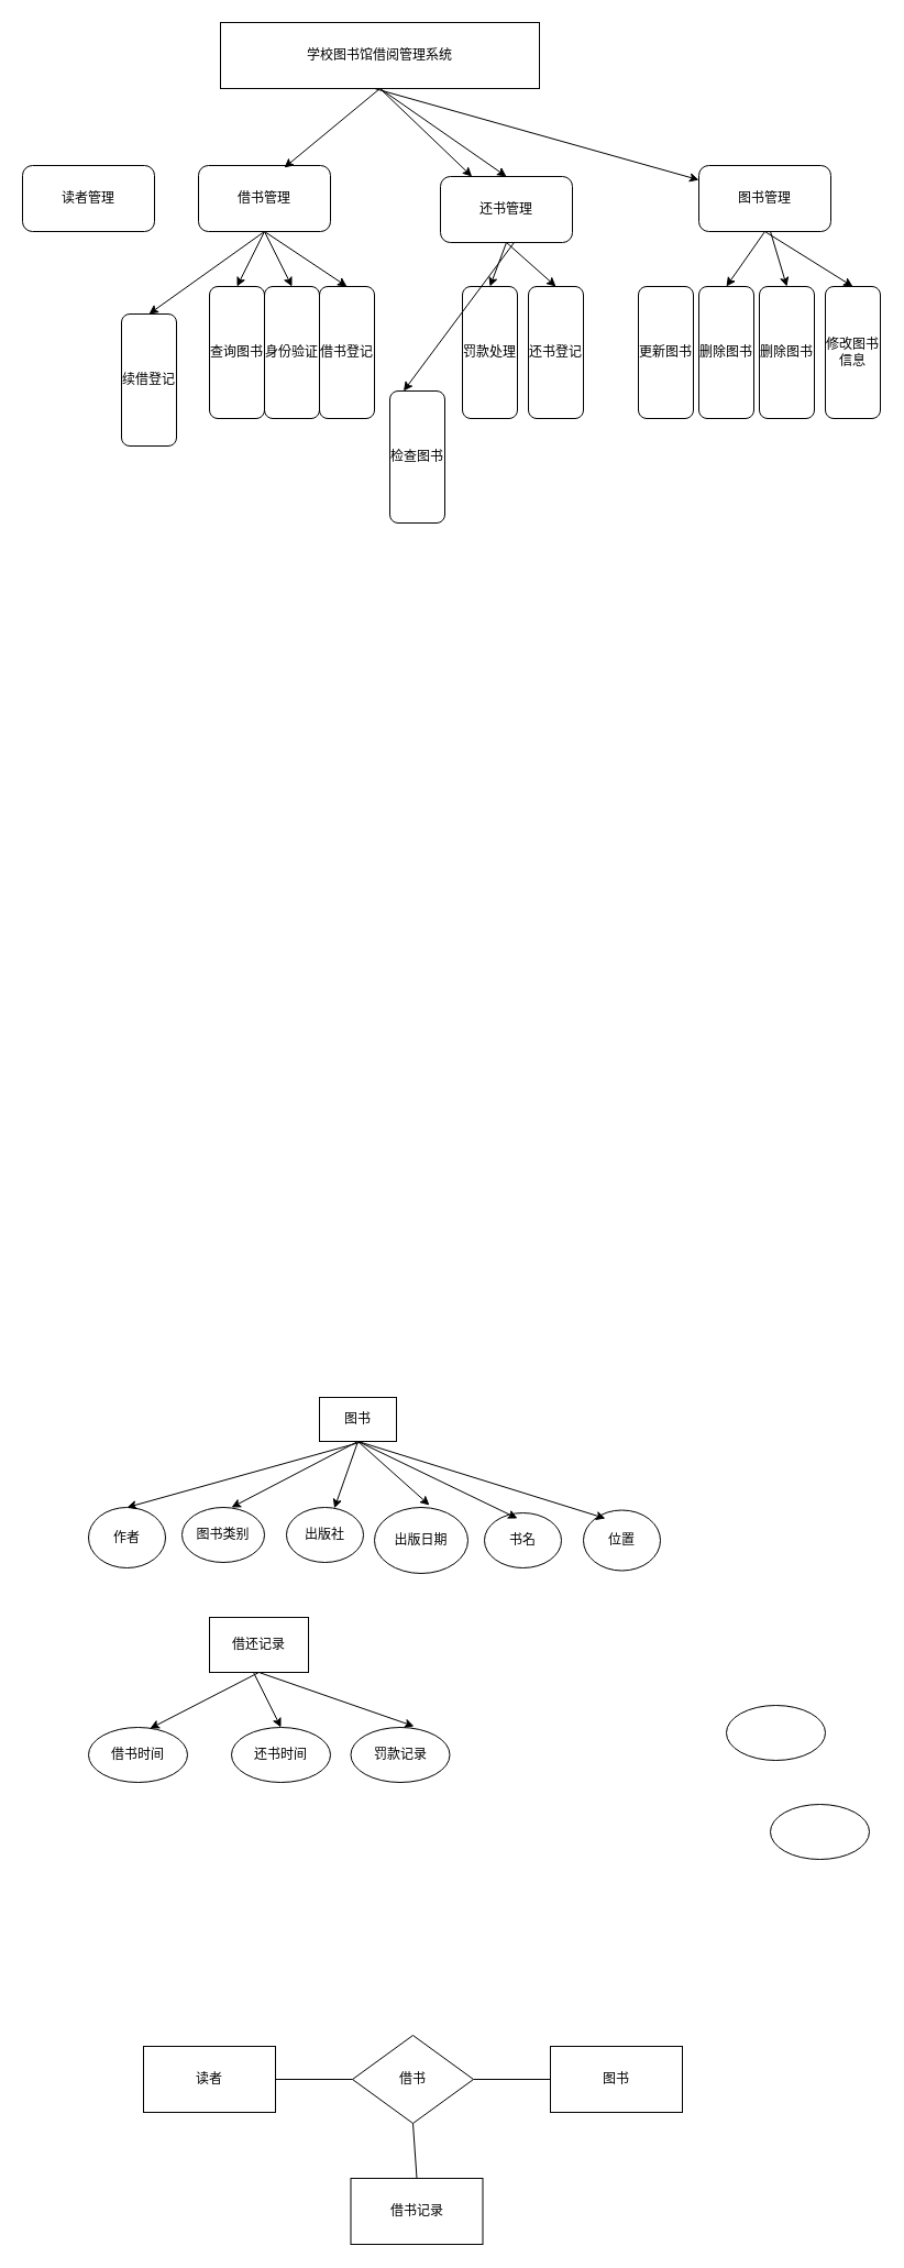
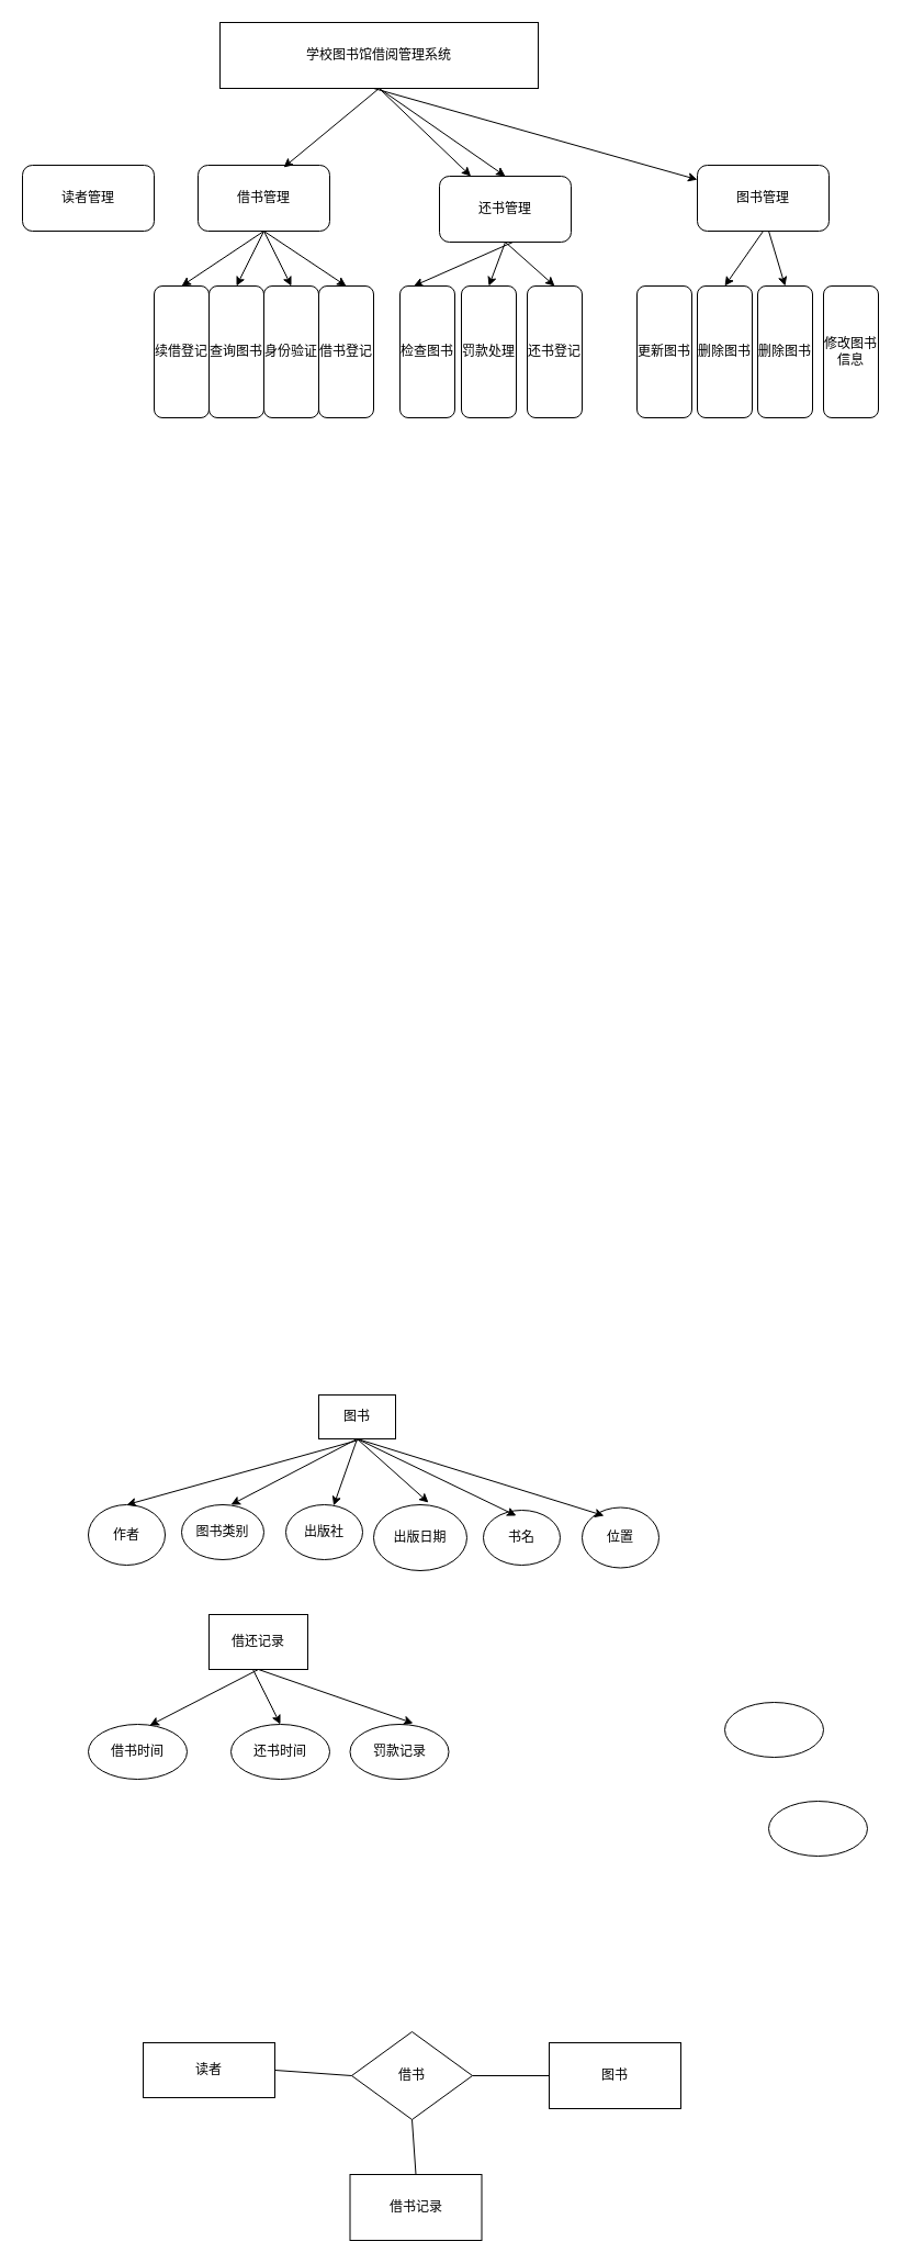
  <mxCell id="0" />
  <mxCell id="1" parent="0" />
  <mxCell id="2" value="学校图书馆借阅管理系统" style="rounded=0;whiteSpace=wrap;html=1;strokeColor=#000000;" parent="1" vertex="1"><mxGeometry x="200" y="20" width="290" height="60" as="geometry" /></mxCell>
  <mxCell id="3" value="读者管理" style="rounded=1;whiteSpace=wrap;html=1;strokeColor=#000000;" parent="1" vertex="1"><mxGeometry x="20" y="150" width="120" height="60" as="geometry" /></mxCell>
  <mxCell id="4" value="图书管理" style="rounded=1;whiteSpace=wrap;html=1;strokeColor=#000000;" parent="1" vertex="1"><mxGeometry x="635" y="150" width="120" height="60" as="geometry" /></mxCell>
  <mxCell id="5" value="" style="endArrow=classic;html=1;exitX=0.5;exitY=1;exitDx=0;exitDy=0;" parent="1" source="2" target="9" edge="1"><mxGeometry width="50" height="50" relative="1" as="geometry"><mxPoint x="310" y="90" as="sourcePoint" /><mxPoint x="240" y="200" as="targetPoint" /></mxGeometry></mxCell>
  <mxCell id="6" value="" style="endArrow=classic;html=1;exitX=0.5;exitY=1;exitDx=0;exitDy=0;" parent="1" source="2" edge="1"><mxGeometry width="50" height="50" relative="1" as="geometry"><mxPoint x="340" y="90" as="sourcePoint" /><mxPoint x="460" y="160" as="targetPoint" /></mxGeometry></mxCell>
  <mxCell id="7" value="" style="endArrow=classic;html=1;" parent="1" target="4" edge="1"><mxGeometry width="50" height="50" relative="1" as="geometry"><mxPoint x="340" y="80" as="sourcePoint" /><mxPoint x="390" y="180" as="targetPoint" /></mxGeometry></mxCell>
  <mxCell id="8" value="借书管理" style="rounded=1;whiteSpace=wrap;html=1;strokeColor=#000000;" parent="1" vertex="1"><mxGeometry x="180" y="150" width="120" height="60" as="geometry" /></mxCell>
  <mxCell id="9" value="还书管理" style="rounded=1;whiteSpace=wrap;html=1;strokeColor=#000000;" parent="1" vertex="1"><mxGeometry x="400" y="160" width="120" height="60" as="geometry" /></mxCell>
  <mxCell id="10" value="" style="endArrow=classic;html=1;entryX=0.65;entryY=0.033;entryDx=0;entryDy=0;entryPerimeter=0;" parent="1" target="8" edge="1"><mxGeometry width="50" height="50" relative="1" as="geometry"><mxPoint x="345" y="80" as="sourcePoint" /><mxPoint x="390" y="180" as="targetPoint" /></mxGeometry></mxCell>
- <mxCell id="11" value="检查图书" style="rounded=1;whiteSpace=wrap;html=1;strokeColor=#000000;" parent="1" vertex="1"><mxGeometry x="354" y="355" width="50" height="120" as="geometry" /></mxCell>
+ <mxCell id="11" value="检查图书" style="rounded=1;whiteSpace=wrap;html=1;strokeColor=#000000;" parent="1" vertex="1"><mxGeometry x="364" y="260" width="50" height="120" as="geometry" /></mxCell>
  <mxCell id="12" value="罚款处理" style="rounded=1;whiteSpace=wrap;html=1;strokeColor=#000000;" parent="1" vertex="1"><mxGeometry x="420" y="260" width="50" height="120" as="geometry" /></mxCell>
  <mxCell id="13" value="还书登记" style="rounded=1;whiteSpace=wrap;html=1;strokeColor=#000000;" parent="1" vertex="1"><mxGeometry x="480" y="260" width="50" height="120" as="geometry" /></mxCell>
  <mxCell id="14" value="更新图书" style="rounded=1;whiteSpace=wrap;html=1;strokeColor=#000000;" parent="1" vertex="1"><mxGeometry x="580" y="260" width="50" height="120" as="geometry" /></mxCell>
  <mxCell id="15" value="删除图书" style="rounded=1;whiteSpace=wrap;html=1;strokeColor=#000000;" parent="1" vertex="1"><mxGeometry x="635" y="260" width="50" height="120" as="geometry" /></mxCell>
  <mxCell id="16" value="删除图书" style="rounded=1;whiteSpace=wrap;html=1;strokeColor=#000000;" parent="1" vertex="1"><mxGeometry x="690" y="260" width="50" height="120" as="geometry" /></mxCell>
  <mxCell id="17" value="修改图书信息" style="rounded=1;whiteSpace=wrap;html=1;strokeColor=#000000;" parent="1" vertex="1"><mxGeometry x="750" y="260" width="50" height="120" as="geometry" /></mxCell>
  <mxCell id="18" value="查询图书" style="rounded=1;whiteSpace=wrap;html=1;strokeColor=#000000;" parent="1" vertex="1"><mxGeometry x="190" y="260" width="50" height="120" as="geometry" /></mxCell>
  <mxCell id="19" value="身份验证" style="rounded=1;whiteSpace=wrap;html=1;strokeColor=#000000;" parent="1" vertex="1"><mxGeometry x="240" y="260" width="50" height="120" as="geometry" /></mxCell>
  <mxCell id="20" value="借书登记" style="rounded=1;whiteSpace=wrap;html=1;strokeColor=#000000;" parent="1" vertex="1"><mxGeometry x="290" y="260" width="50" height="120" as="geometry" /></mxCell>
  <mxCell id="21" value="" style="endArrow=classic;html=1;exitX=0.5;exitY=1;exitDx=0;exitDy=0;entryX=0.5;entryY=0;entryDx=0;entryDy=0;" parent="1" source="8" target="18" edge="1"><mxGeometry width="50" height="50" relative="1" as="geometry"><mxPoint x="340" y="280" as="sourcePoint" /><mxPoint x="390" y="230" as="targetPoint" /></mxGeometry></mxCell>
  <mxCell id="22" value="" style="endArrow=classic;html=1;entryX=0.5;entryY=0;entryDx=0;entryDy=0;" parent="1" target="19" edge="1"><mxGeometry width="50" height="50" relative="1" as="geometry"><mxPoint x="240" y="210" as="sourcePoint" /><mxPoint x="390" y="230" as="targetPoint" /></mxGeometry></mxCell>
  <mxCell id="23" value="" style="endArrow=classic;html=1;entryX=0.5;entryY=0;entryDx=0;entryDy=0;" parent="1" target="20" edge="1"><mxGeometry width="50" height="50" relative="1" as="geometry"><mxPoint x="240" y="210" as="sourcePoint" /><mxPoint x="390" y="230" as="targetPoint" /></mxGeometry></mxCell>
  <mxCell id="24" value="" style="endArrow=classic;html=1;exitX=0.558;exitY=1;exitDx=0;exitDy=0;exitPerimeter=0;entryX=0.25;entryY=0;entryDx=0;entryDy=0;" parent="1" source="9" target="11" edge="1"><mxGeometry width="50" height="50" relative="1" as="geometry"><mxPoint x="340" y="280" as="sourcePoint" /><mxPoint x="390" y="230" as="targetPoint" /></mxGeometry></mxCell>
  <mxCell id="25" value="" style="endArrow=classic;html=1;entryX=0.5;entryY=0;entryDx=0;entryDy=0;" parent="1" target="12" edge="1"><mxGeometry width="50" height="50" relative="1" as="geometry"><mxPoint x="460" y="220" as="sourcePoint" /><mxPoint x="420" y="260" as="targetPoint" /></mxGeometry></mxCell>
  <mxCell id="26" value="" style="endArrow=classic;html=1;entryX=0.5;entryY=0;entryDx=0;entryDy=0;" parent="1" target="13" edge="1"><mxGeometry width="50" height="50" relative="1" as="geometry"><mxPoint x="460" y="220" as="sourcePoint" /><mxPoint x="510" y="170" as="targetPoint" /></mxGeometry></mxCell>
  <mxCell id="27" value="" style="endArrow=classic;html=1;exitX=0.5;exitY=1;exitDx=0;exitDy=0;" parent="1" source="4" edge="1"><mxGeometry width="50" height="50" relative="1" as="geometry"><mxPoint x="340" y="280" as="sourcePoint" /><mxPoint x="660" y="260" as="targetPoint" /></mxGeometry></mxCell>
  <mxCell id="28" value="" style="endArrow=classic;html=1;exitX=0.542;exitY=1;exitDx=0;exitDy=0;exitPerimeter=0;entryX=0.5;entryY=0;entryDx=0;entryDy=0;" parent="1" source="4" target="16" edge="1"><mxGeometry width="50" height="50" relative="1" as="geometry"><mxPoint x="340" y="280" as="sourcePoint" /><mxPoint x="390" y="230" as="targetPoint" /></mxGeometry></mxCell>
- <mxCell id="29" value="" style="endArrow=classic;html=1;exitX=0.5;exitY=1;exitDx=0;exitDy=0;entryX=0.5;entryY=0;entryDx=0;entryDy=0;" parent="1" source="4" target="17" edge="1"><mxGeometry width="50" height="50" relative="1" as="geometry"><mxPoint x="340" y="280" as="sourcePoint" /><mxPoint x="390" y="230" as="targetPoint" /></mxGeometry></mxCell>
- <mxCell id="30" value="续借登记" style="rounded=1;whiteSpace=wrap;html=1;strokeColor=#000000;" parent="1" vertex="1"><mxGeometry x="110" y="285" width="50" height="120" as="geometry" /></mxCell>
+ <mxCell id="30" value="续借登记" style="rounded=1;whiteSpace=wrap;html=1;strokeColor=#000000;" parent="1" vertex="1"><mxGeometry x="140" y="260" width="50" height="120" as="geometry" /></mxCell>
  <mxCell id="31" value="" style="endArrow=classic;html=1;entryX=0.5;entryY=0;entryDx=0;entryDy=0;" parent="1" target="30" edge="1"><mxGeometry width="50" height="50" relative="1" as="geometry"><mxPoint x="240" y="210" as="sourcePoint" /><mxPoint x="390" y="230" as="targetPoint" /></mxGeometry></mxCell>
  <mxCell id="32" value="图书" style="rounded=0;whiteSpace=wrap;html=1;" vertex="1" parent="1"><mxGeometry x="290" y="1270" width="70" height="40" as="geometry" /></mxCell>
  <mxCell id="33" value="图书类别" style="ellipse;whiteSpace=wrap;html=1;" vertex="1" parent="1"><mxGeometry x="165" y="1370" width="75" height="50" as="geometry" /></mxCell>
  <mxCell id="34" value="出版社" style="ellipse;whiteSpace=wrap;html=1;" vertex="1" parent="1"><mxGeometry x="260" y="1370" width="70" height="50" as="geometry" /></mxCell>
  <mxCell id="35" value="出版日期" style="ellipse;whiteSpace=wrap;html=1;" vertex="1" parent="1"><mxGeometry x="340" y="1370" width="85" height="60" as="geometry" /></mxCell>
  <mxCell id="36" value="" style="endArrow=classic;html=1;exitX=0.5;exitY=1;exitDx=0;exitDy=0;entryX=0.588;entryY=-0.033;entryDx=0;entryDy=0;entryPerimeter=0;" edge="1" parent="1" source="32" target="35"><mxGeometry width="50" height="50" relative="1" as="geometry"><mxPoint x="340" y="1330" as="sourcePoint" /><mxPoint x="420" y="1360" as="targetPoint" /></mxGeometry></mxCell>
  <mxCell id="37" value="" style="endArrow=classic;html=1;exitX=0.5;exitY=1;exitDx=0;exitDy=0;" edge="1" parent="1" source="32" target="34"><mxGeometry width="50" height="50" relative="1" as="geometry"><mxPoint x="370" y="1410" as="sourcePoint" /><mxPoint x="420" y="1360" as="targetPoint" /></mxGeometry></mxCell>
  <mxCell id="38" value="" style="endArrow=classic;html=1;exitX=0.5;exitY=1;exitDx=0;exitDy=0;" edge="1" parent="1" source="32"><mxGeometry width="50" height="50" relative="1" as="geometry"><mxPoint x="370" y="1410" as="sourcePoint" /><mxPoint x="210" y="1370" as="targetPoint" /></mxGeometry></mxCell>
  <mxCell id="39" value="位置" style="ellipse;whiteSpace=wrap;html=1;" vertex="1" parent="1"><mxGeometry x="530" y="1372.5" width="70" height="55" as="geometry" /></mxCell>
  <mxCell id="40" value="作者" style="ellipse;whiteSpace=wrap;html=1;" vertex="1" parent="1"><mxGeometry x="80" y="1370" width="70" height="55" as="geometry" /></mxCell>
  <mxCell id="41" value="书名" style="ellipse;whiteSpace=wrap;html=1;" vertex="1" parent="1"><mxGeometry x="440" y="1375" width="70" height="50" as="geometry" /></mxCell>
  <mxCell id="42" value="" style="endArrow=classic;html=1;exitX=0.5;exitY=1;exitDx=0;exitDy=0;" edge="1" parent="1" source="32"><mxGeometry width="50" height="50" relative="1" as="geometry"><mxPoint x="330" y="1320" as="sourcePoint" /><mxPoint x="470" y="1380" as="targetPoint" /></mxGeometry></mxCell>
  <mxCell id="43" value="" style="endArrow=classic;html=1;entryX=0.5;entryY=0;entryDx=0;entryDy=0;" edge="1" parent="1" target="40"><mxGeometry width="50" height="50" relative="1" as="geometry"><mxPoint x="330" y="1310" as="sourcePoint" /><mxPoint x="420" y="1360" as="targetPoint" /></mxGeometry></mxCell>
  <mxCell id="44" value="" style="endArrow=classic;html=1;exitX=0.5;exitY=1;exitDx=0;exitDy=0;" edge="1" parent="1" source="32"><mxGeometry width="50" height="50" relative="1" as="geometry"><mxPoint x="370" y="1410" as="sourcePoint" /><mxPoint x="550" y="1380" as="targetPoint" /></mxGeometry></mxCell>
  <mxCell id="45" value="借还记录" style="rounded=0;whiteSpace=wrap;html=1;" vertex="1" parent="1"><mxGeometry x="190" y="1470" width="90" height="50" as="geometry" /></mxCell>
  <mxCell id="46" value="借书时间" style="ellipse;whiteSpace=wrap;html=1;" vertex="1" parent="1"><mxGeometry x="80" y="1570" width="90" height="50" as="geometry" /></mxCell>
  <mxCell id="47" value="还书时间" style="ellipse;whiteSpace=wrap;html=1;" vertex="1" parent="1"><mxGeometry x="210" y="1570" width="90" height="50" as="geometry" /></mxCell>
  <mxCell id="48" value="" style="ellipse;whiteSpace=wrap;html=1;" vertex="1" parent="1"><mxGeometry x="660" y="1550" width="90" height="50" as="geometry" /></mxCell>
  <mxCell id="49" value="罚款记录" style="ellipse;whiteSpace=wrap;html=1;" vertex="1" parent="1"><mxGeometry x="318.5" y="1570" width="90" height="50" as="geometry" /></mxCell>
  <mxCell id="50" value="" style="ellipse;whiteSpace=wrap;html=1;" vertex="1" parent="1"><mxGeometry x="700" y="1640" width="90" height="50" as="geometry" /></mxCell>
  <mxCell id="51" value="" style="endArrow=classic;html=1;exitX=0.5;exitY=1;exitDx=0;exitDy=0;entryX=0.622;entryY=0.02;entryDx=0;entryDy=0;entryPerimeter=0;" edge="1" parent="1" source="45" target="46"><mxGeometry width="50" height="50" relative="1" as="geometry"><mxPoint x="370" y="1510" as="sourcePoint" /><mxPoint x="160" y="1570" as="targetPoint" /></mxGeometry></mxCell>
  <mxCell id="52" value="" style="endArrow=classic;html=1;entryX=0.5;entryY=0;entryDx=0;entryDy=0;" edge="1" parent="1" target="47"><mxGeometry width="50" height="50" relative="1" as="geometry"><mxPoint x="230" y="1520" as="sourcePoint" /><mxPoint x="230" y="1660" as="targetPoint" /></mxGeometry></mxCell>
  <mxCell id="53" value="" style="endArrow=classic;html=1;exitX=0.5;exitY=1;exitDx=0;exitDy=0;entryX=0.639;entryY=-0.02;entryDx=0;entryDy=0;entryPerimeter=0;" edge="1" parent="1" source="45" target="49"><mxGeometry width="50" height="50" relative="1" as="geometry"><mxPoint x="240" y="1530" as="sourcePoint" /><mxPoint x="420" y="1460" as="targetPoint" /></mxGeometry></mxCell>
- <mxCell id="54" value="读者" style="rounded=0;whiteSpace=wrap;html=1;" vertex="1" parent="1"><mxGeometry x="130" y="1860" width="120" height="60" as="geometry" /></mxCell>
+ <mxCell id="54" value="读者" style="rounded=0;whiteSpace=wrap;html=1;" vertex="1" parent="1"><mxGeometry x="130" y="1860" width="120" height="50" as="geometry" /></mxCell>
  <mxCell id="55" value="借书" style="rhombus;whiteSpace=wrap;html=1;" vertex="1" parent="1"><mxGeometry x="320" y="1850" width="110" height="80" as="geometry" /></mxCell>
  <mxCell id="56" value="图书" style="rounded=0;whiteSpace=wrap;html=1;" vertex="1" parent="1"><mxGeometry x="500" y="1860" width="120" height="60" as="geometry" /></mxCell>
  <mxCell id="57" value="借书记录" style="rounded=0;whiteSpace=wrap;html=1;" vertex="1" parent="1"><mxGeometry x="318.5" y="1980" width="120" height="60" as="geometry" /></mxCell>
  <mxCell id="58" value="" style="endArrow=none;html=1;exitX=1;exitY=0.5;exitDx=0;exitDy=0;" edge="1" parent="1" source="54"><mxGeometry width="50" height="50" relative="1" as="geometry"><mxPoint x="270" y="1940" as="sourcePoint" /><mxPoint x="320" y="1890" as="targetPoint" /></mxGeometry></mxCell>
  <mxCell id="59" value="" style="endArrow=none;html=1;exitX=1;exitY=0.5;exitDx=0;exitDy=0;entryX=0;entryY=0.5;entryDx=0;entryDy=0;" edge="1" parent="1" source="55" target="56"><mxGeometry width="50" height="50" relative="1" as="geometry"><mxPoint x="370" y="2060" as="sourcePoint" /><mxPoint x="420" y="2010" as="targetPoint" /></mxGeometry></mxCell>
  <mxCell id="60" value="" style="endArrow=none;html=1;exitX=0.5;exitY=1;exitDx=0;exitDy=0;entryX=0.5;entryY=0;entryDx=0;entryDy=0;" edge="1" parent="1" source="55" target="57"><mxGeometry width="50" height="50" relative="1" as="geometry"><mxPoint x="370" y="2060" as="sourcePoint" /><mxPoint x="420" y="2010" as="targetPoint" /></mxGeometry></mxCell>
